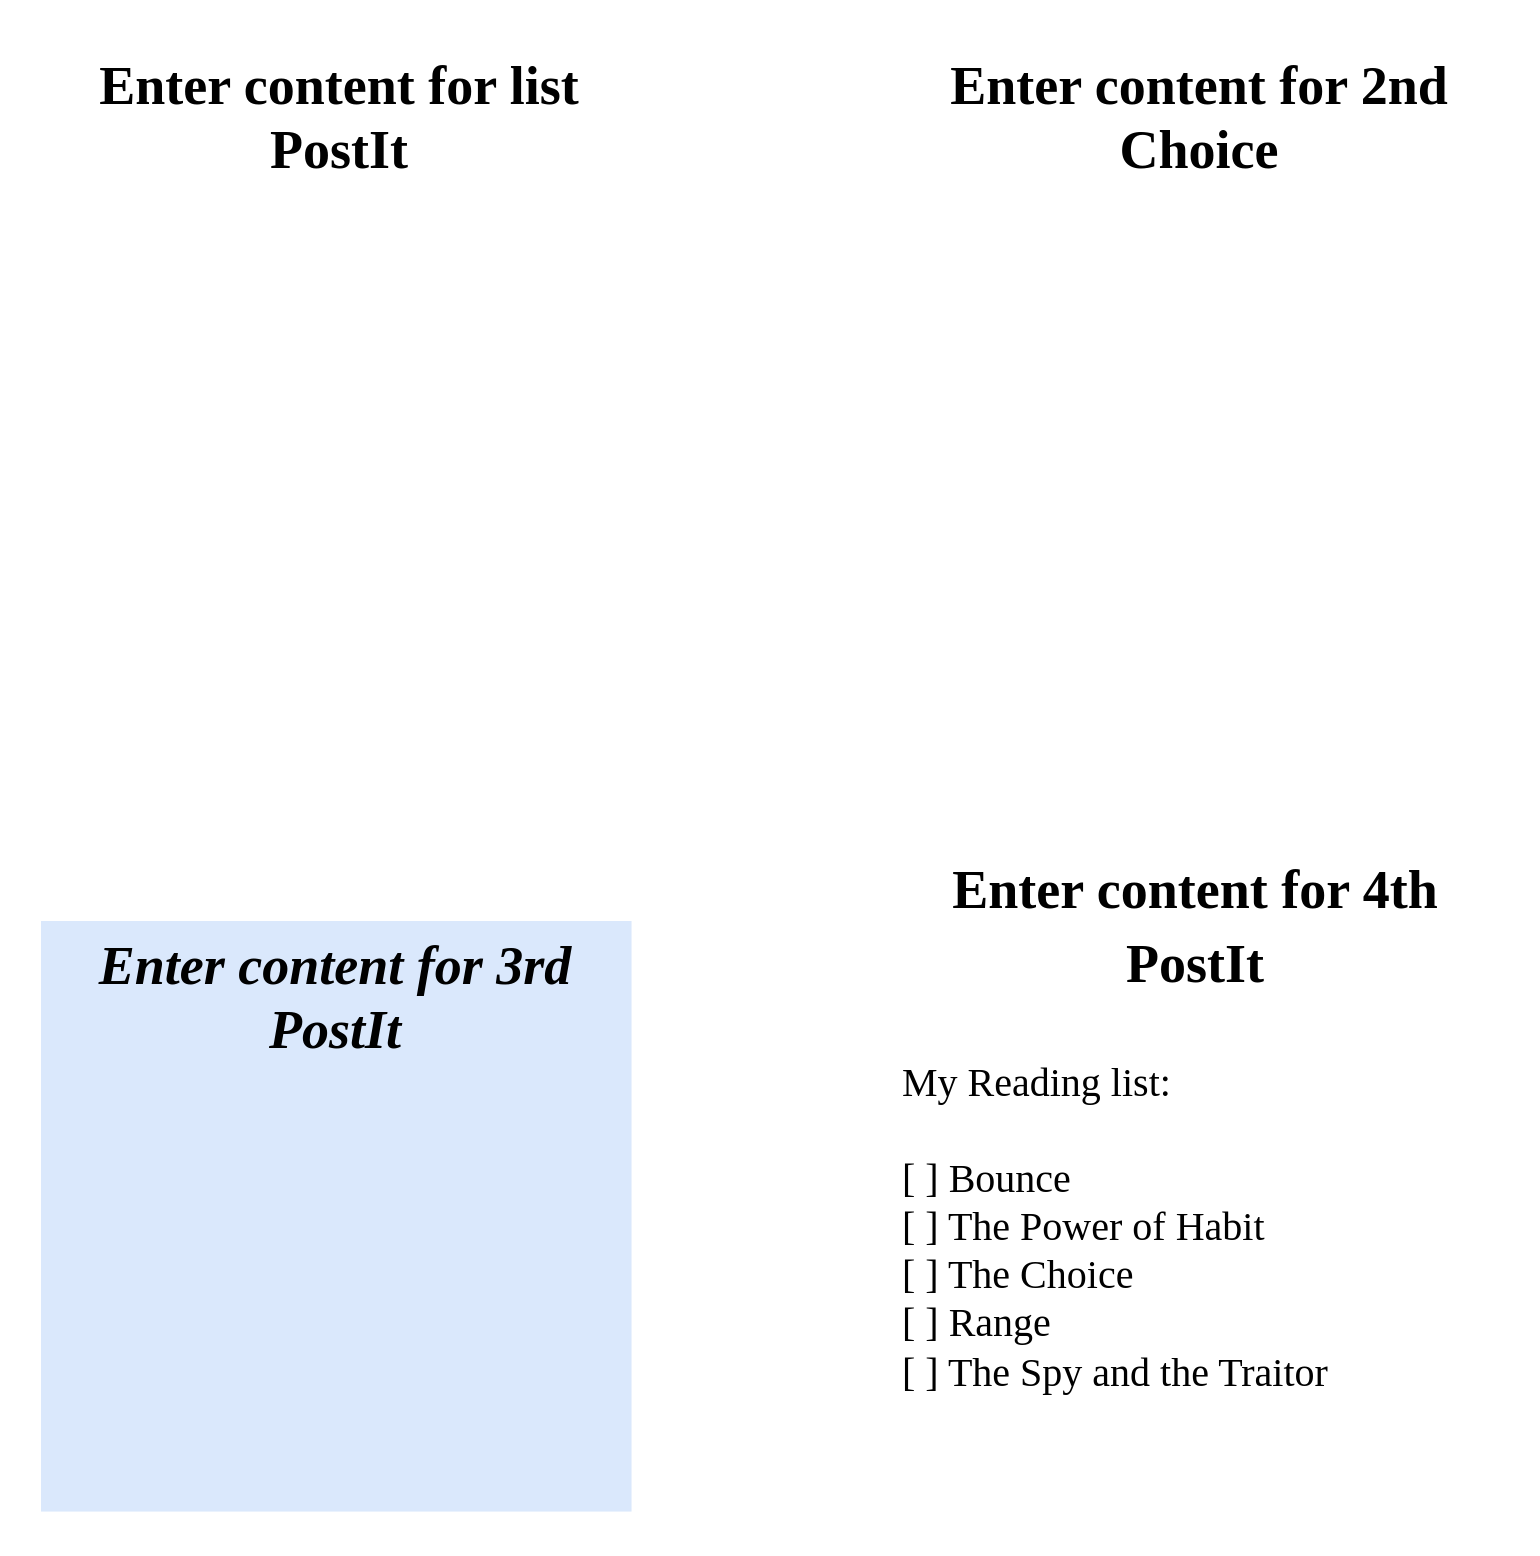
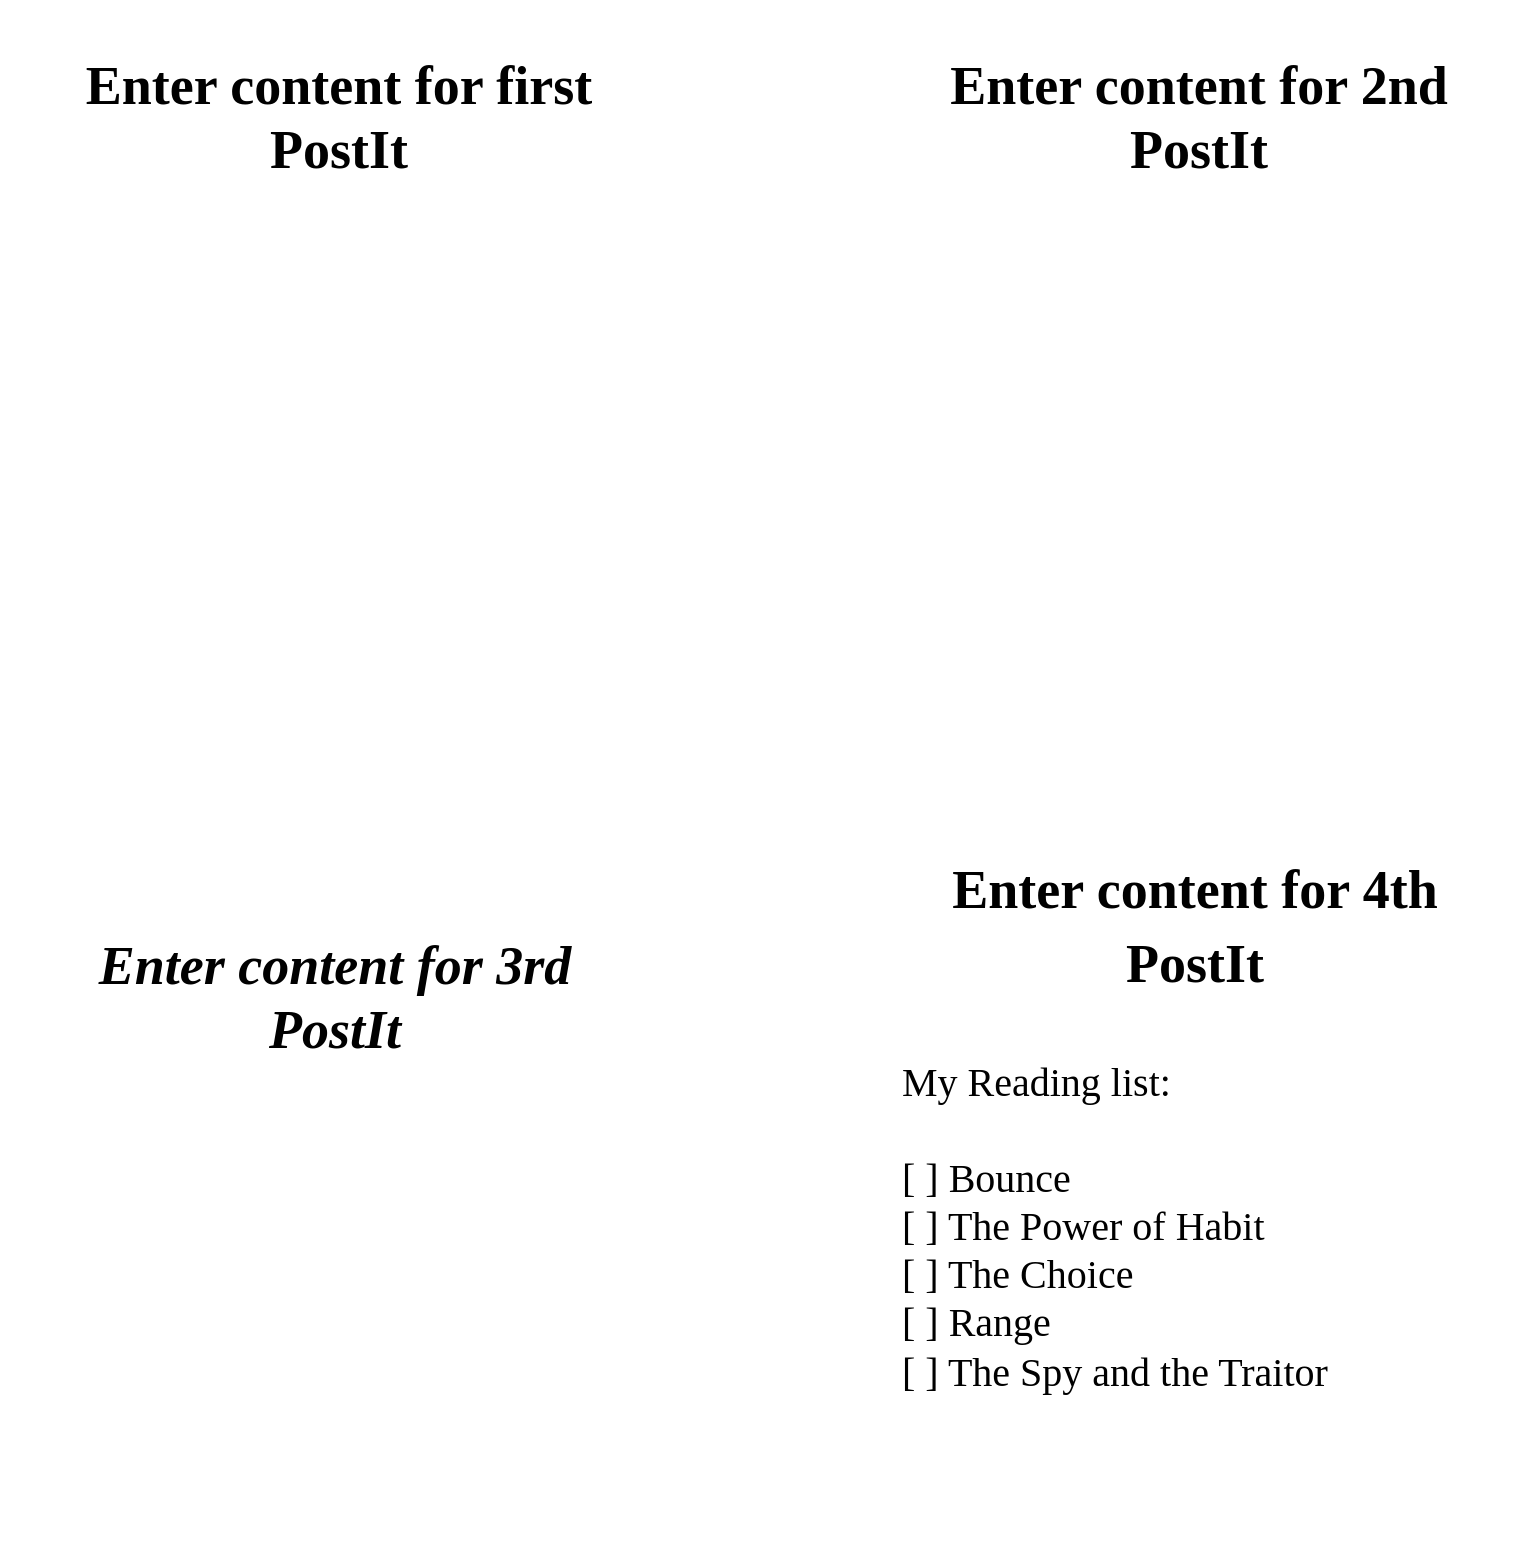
  <mxCell id="0" />
  <mxCell id="1" value="1" style="" parent="0" />
- <mxCell id="2" value="&lt;span style=&quot;font-size: 27px ; font-weight: 700&quot;&gt;Enter content for list PostIt&lt;/span&gt;" style="whiteSpace=wrap;html=1;aspect=fixed;strokeColor=none;fontFamily=Comfortaa;fontSource=https%3A%2F%2Ffonts.googleapis.com%2Fcss%3Ffamily%3DComfortaa;verticalAlign=top;" parent="1" vertex="1"><mxGeometry x="22" y="20" width="295.275" height="295.28" as="geometry" /></mxCell>
- <mxCell id="3" value="&lt;span style=&quot;font-size: 27px ; font-weight: 700&quot;&gt;Enter content for 2nd Choice&lt;/span&gt;" style="whiteSpace=wrap;html=1;aspect=fixed;strokeColor=none;fontFamily=Comfortaa;fontSource=https%3A%2F%2Ffonts.googleapis.com%2Fcss%3Ffamily%3DComfortaa;verticalAlign=top;" parent="1" vertex="1"><mxGeometry x="452" y="20" width="295.275" height="295.28" as="geometry" /></mxCell>
- <mxCell id="4" value="&lt;span style=&quot;font-size: 27px ; font-style: italic ; font-weight: 700&quot;&gt;Enter content for 3rd PostIt&lt;/span&gt;" style="whiteSpace=wrap;html=1;aspect=fixed;strokeColor=none;fontFamily=Comfortaa;fontSource=https%3A%2F%2Ffonts.googleapis.com%2Fcss%3Ffamily%3DComfortaa;verticalAlign=top;fillColor=#dae8fc;" parent="1" vertex="1"><mxGeometry x="20" y="460" width="295.275" height="295.28" as="geometry" /></mxCell>
+ <mxCell id="2" value="&lt;span style=&quot;font-size: 27px ; font-weight: 700&quot;&gt;Enter content for first PostIt&lt;/span&gt;" style="whiteSpace=wrap;html=1;aspect=fixed;strokeColor=none;fontFamily=Comfortaa;fontSource=https%3A%2F%2Ffonts.googleapis.com%2Fcss%3Ffamily%3DComfortaa;verticalAlign=top;" parent="1" vertex="1"><mxGeometry x="22" y="20" width="295.275" height="295.28" as="geometry" /></mxCell>
+ <mxCell id="3" value="&lt;span style=&quot;font-size: 27px ; font-weight: 700&quot;&gt;Enter content for 2nd PostIt&lt;/span&gt;" style="whiteSpace=wrap;html=1;aspect=fixed;strokeColor=none;fontFamily=Comfortaa;fontSource=https%3A%2F%2Ffonts.googleapis.com%2Fcss%3Ffamily%3DComfortaa;verticalAlign=top;" parent="1" vertex="1"><mxGeometry x="452" y="20" width="295.275" height="295.28" as="geometry" /></mxCell>
+ <mxCell id="4" value="&lt;span style=&quot;font-size: 27px ; font-style: italic ; font-weight: 700&quot;&gt;Enter content for 3rd PostIt&lt;/span&gt;" style="whiteSpace=wrap;html=1;aspect=fixed;strokeColor=none;fontFamily=Comfortaa;fontSource=https%3A%2F%2Ffonts.googleapis.com%2Fcss%3Ffamily%3DComfortaa;verticalAlign=top;" parent="1" vertex="1"><mxGeometry x="20" y="460" width="295.275" height="295.28" as="geometry" /></mxCell>
  <mxCell id="5" value="&lt;span id=&quot;docs-internal-guid-91f198a1-7fff-3233-473f-9b22b160ad6d&quot; style=&quot;font-size: 24px ; font-weight: 700&quot;&gt;&lt;p dir=&quot;ltr&quot; style=&quot;line-height: 1.38 ; margin-top: 0pt ; margin-bottom: 0pt&quot;&gt;&lt;span style=&quot;font-size: 27px&quot;&gt;Enter content for 4th PostIt&lt;/span&gt;&lt;/p&gt;&lt;/span&gt;&lt;blockquote style=&quot;font-weight: 700 ; margin: 0px 0px 0px 40px ; border: none ; padding: 0px ; font-size: 20px&quot;&gt;&lt;p dir=&quot;ltr&quot; style=&quot;text-align: left ; line-height: 1.38 ; margin-top: 0pt ; margin-bottom: 0pt&quot;&gt;&lt;span style=&quot;font-weight: normal&quot;&gt;&lt;br&gt;&lt;/span&gt;&lt;/p&gt;&lt;/blockquote&gt;&lt;font style=&quot;font-weight: 700 ; font-size: 20px&quot;&gt;&lt;span style=&quot;font-weight: normal&quot;&gt;&lt;div style=&quot;text-align: left&quot;&gt;My Reading list:&lt;/div&gt;&lt;div style=&quot;text-align: left&quot;&gt;&lt;br&gt;&lt;/div&gt;&lt;/span&gt;&lt;span style=&quot;font-weight: normal&quot;&gt;&lt;div style=&quot;text-align: left&quot;&gt;[ ] Bounce&lt;/div&gt;&lt;/span&gt;&lt;span style=&quot;font-weight: normal&quot;&gt;&lt;div style=&quot;text-align: left&quot;&gt;[ ] The Power of Habit&lt;/div&gt;&lt;/span&gt;&lt;span style=&quot;font-weight: normal&quot;&gt;&lt;div style=&quot;text-align: left&quot;&gt;[ ] The Choice&lt;/div&gt;&lt;/span&gt;&lt;span style=&quot;font-weight: normal&quot;&gt;&lt;div style=&quot;text-align: left&quot;&gt;[ ] Range&lt;/div&gt;&lt;/span&gt;&lt;p dir=&quot;ltr&quot; style=&quot;text-align: left ; line-height: 1.38 ; margin-top: 0pt ; margin-bottom: 0pt&quot;&gt;&lt;span style=&quot;font-weight: normal&quot;&gt;[ ] The Spy and the Traitor&lt;/span&gt;&lt;/p&gt;&lt;/font&gt;" style="whiteSpace=wrap;html=1;aspect=fixed;strokeColor=none;fontFamily=Comfortaa;fontSource=https%3A%2F%2Ffonts.googleapis.com%2Fcss%3Ffamily%3DComfortaa;verticalAlign=top;" parent="1" vertex="1"><mxGeometry x="450" y="420" width="295.275" height="295.28" as="geometry" /></mxCell>
  <mxCell id="6" value="" style="shape=image;verticalLabelPosition=bottom;labelBackgroundColor=#ffffff;verticalAlign=top;aspect=fixed;imageAspect=0;image=https://i.pinimg.com/originals/e6/fe/13/e6fe13488d779f42131fc7eb3747eacb.jpg;" vertex="1" parent="1"><mxGeometry x="96.36" y="580" width="142.55" height="142.55" as="geometry" /></mxCell>
  <mxCell id="7" value="" style="shape=image;verticalLabelPosition=bottom;labelBackgroundColor=#ffffff;verticalAlign=top;aspect=fixed;imageAspect=0;image=https://upload.wikimedia.org/wikipedia/en/thumb/e/e7/Kamp_Koral_characters.jpg/300px-Kamp_Koral_characters.jpg;" vertex="1" parent="1"><mxGeometry x="467.96" y="132.69" width="263.35" height="182.59" as="geometry" /></mxCell>
  <mxCell id="8" value="" style="shape=image;verticalLabelPosition=bottom;labelBackgroundColor=#ffffff;verticalAlign=top;aspect=fixed;imageAspect=0;image=https://i.pinimg.com/originals/bb/86/84/bb8684336871d7fe5cf8adbda4110321.png;" vertex="1" parent="1"><mxGeometry x="61.61" y="137.41" width="212.05" height="171.68" as="geometry" /></mxCell>
